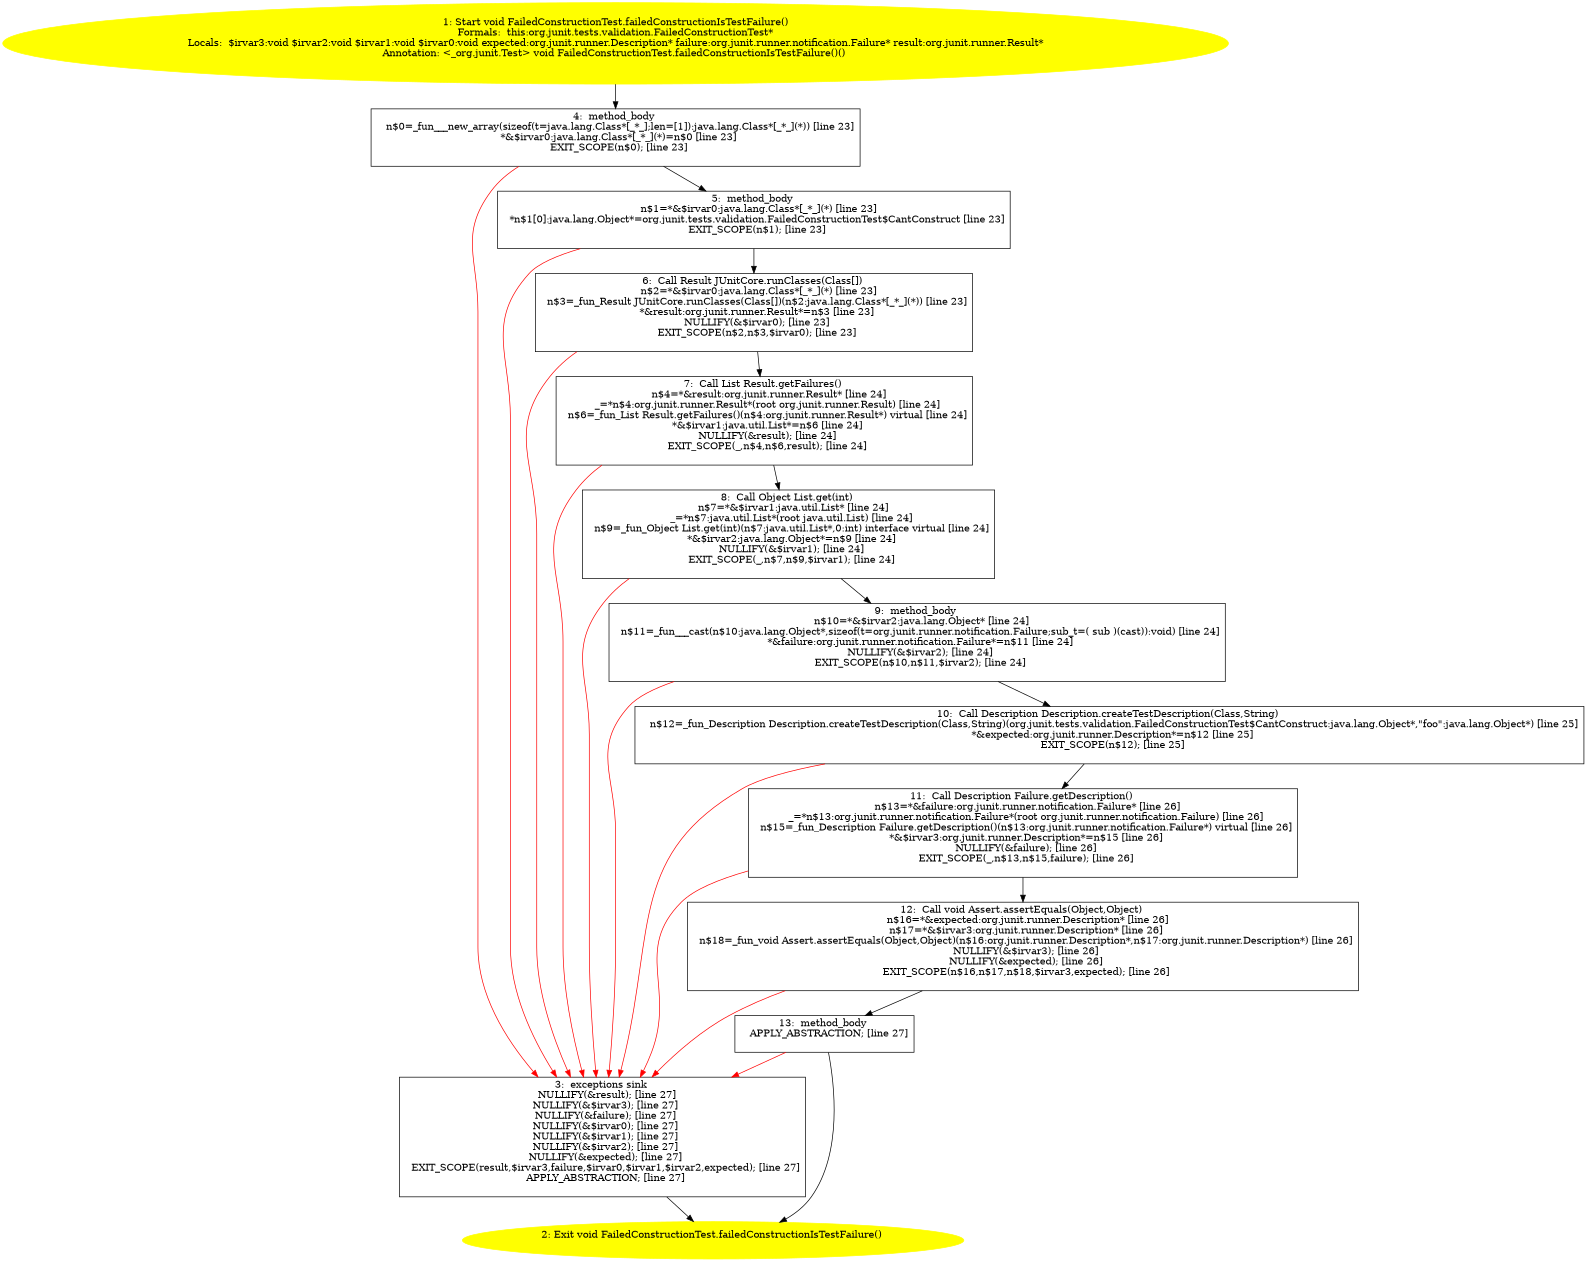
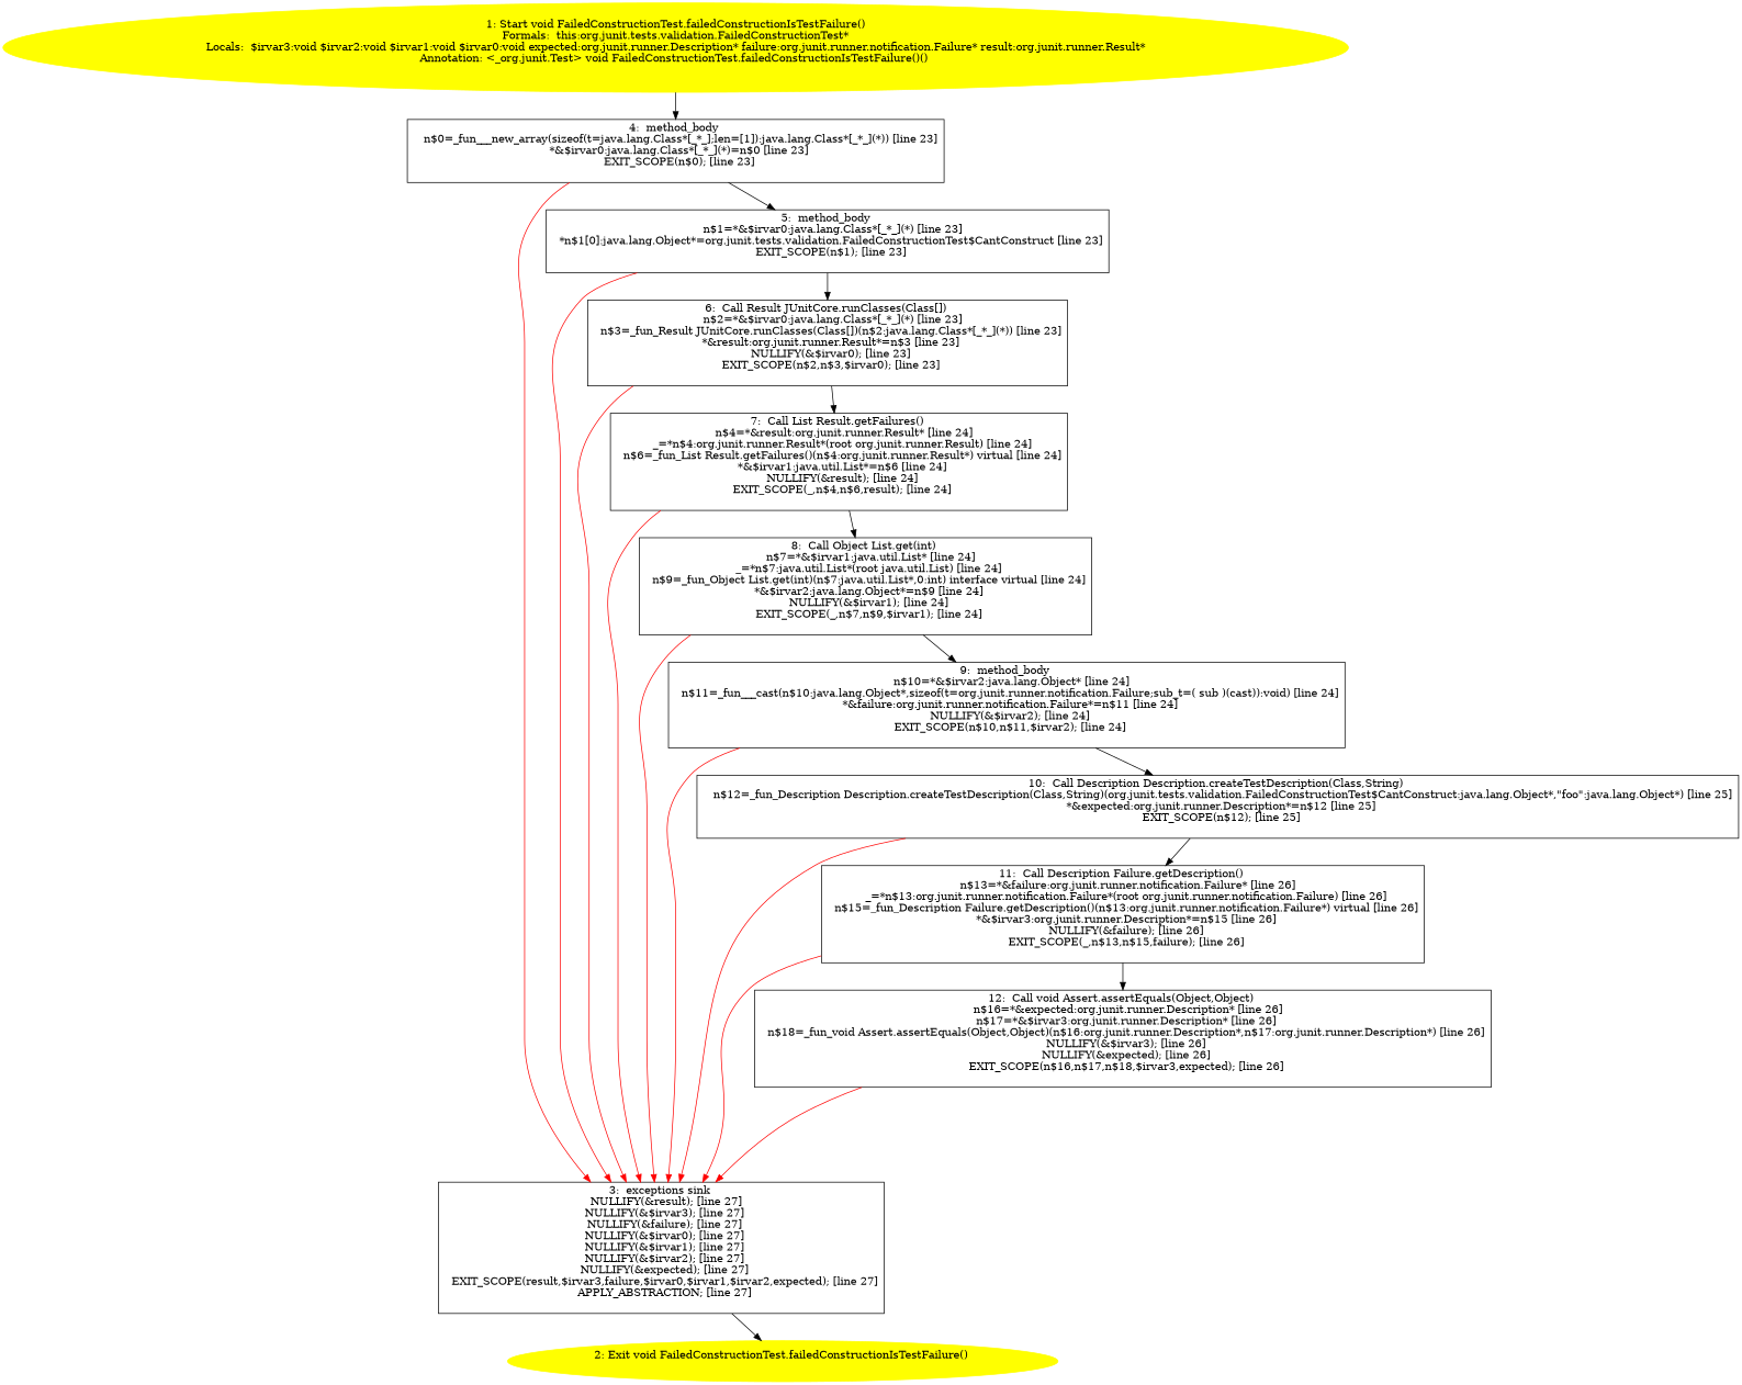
  digraph {
    fontname="DejaVu Serif"
    node [fontname="DejaVu Serif" shape=box]
    edge [fontname="DejaVu Serif"]
    n1 [color=yellow label="1: Start void FailedConstructionTest.failedConstructionIsTestFailure()\nFormals:  this:org.junit.tests.validation.FailedConstructionTest*\nLocals:  $irvar3:void $irvar2:void $irvar1:void $irvar0:void expected:org.junit.runner.Description* failure:org.junit.runner.notification.Failure* result:org.junit.runner.Result*\nAnnotation: <_org.junit.Test> void FailedConstructionTest.failedConstructionIsTestFailure()() \n  " style=filled shape=""]
    n2 [label="4:  method_body \n   n$0=_fun___new_array(sizeof(t=java.lang.Class*[_*_];len=[1]):java.lang.Class*[_*_](*)) [line 23]\n  *&$irvar0:java.lang.Class*[_*_](*)=n$0 [line 23]\n  EXIT_SCOPE(n$0); [line 23]\n "]
    n3 [label="3:  exceptions sink \n   NULLIFY(&result); [line 27]\n  NULLIFY(&$irvar3); [line 27]\n  NULLIFY(&failure); [line 27]\n  NULLIFY(&$irvar0); [line 27]\n  NULLIFY(&$irvar1); [line 27]\n  NULLIFY(&$irvar2); [line 27]\n  NULLIFY(&expected); [line 27]\n  EXIT_SCOPE(result,$irvar3,failure,$irvar0,$irvar1,$irvar2,expected); [line 27]\n  APPLY_ABSTRACTION; [line 27]\n "]
    n4 [label="5:  method_body \n   n$1=*&$irvar0:java.lang.Class*[_*_](*) [line 23]\n  *n$1[0]:java.lang.Object*=org.junit.tests.validation.FailedConstructionTest$CantConstruct [line 23]\n  EXIT_SCOPE(n$1); [line 23]\n "]
    n5 [color=yellow label="2: Exit void FailedConstructionTest.failedConstructionIsTestFailure() \n  " style=filled shape=""]
    n6 [label="6:  Call Result JUnitCore.runClasses(Class[]) \n   n$2=*&$irvar0:java.lang.Class*[_*_](*) [line 23]\n  n$3=_fun_Result JUnitCore.runClasses(Class[])(n$2:java.lang.Class*[_*_](*)) [line 23]\n  *&result:org.junit.runner.Result*=n$3 [line 23]\n  NULLIFY(&$irvar0); [line 23]\n  EXIT_SCOPE(n$2,n$3,$irvar0); [line 23]\n "]
    n7 [label="7:  Call List Result.getFailures() \n   n$4=*&result:org.junit.runner.Result* [line 24]\n  _=*n$4:org.junit.runner.Result*(root org.junit.runner.Result) [line 24]\n  n$6=_fun_List Result.getFailures()(n$4:org.junit.runner.Result*) virtual [line 24]\n  *&$irvar1:java.util.List*=n$6 [line 24]\n  NULLIFY(&result); [line 24]\n  EXIT_SCOPE(_,n$4,n$6,result); [line 24]\n "]
    n8 [label="8:  Call Object List.get(int) \n   n$7=*&$irvar1:java.util.List* [line 24]\n  _=*n$7:java.util.List*(root java.util.List) [line 24]\n  n$9=_fun_Object List.get(int)(n$7:java.util.List*,0:int) interface virtual [line 24]\n  *&$irvar2:java.lang.Object*=n$9 [line 24]\n  NULLIFY(&$irvar1); [line 24]\n  EXIT_SCOPE(_,n$7,n$9,$irvar1); [line 24]\n "]
    n9 [label="9:  method_body \n   n$10=*&$irvar2:java.lang.Object* [line 24]\n  n$11=_fun___cast(n$10:java.lang.Object*,sizeof(t=org.junit.runner.notification.Failure;sub_t=( sub )(cast)):void) [line 24]\n  *&failure:org.junit.runner.notification.Failure*=n$11 [line 24]\n  NULLIFY(&$irvar2); [line 24]\n  EXIT_SCOPE(n$10,n$11,$irvar2); [line 24]\n "]
    n10 [label="10:  Call Description Description.createTestDescription(Class,String) \n   n$12=_fun_Description Description.createTestDescription(Class,String)(org.junit.tests.validation.FailedConstructionTest$CantConstruct:java.lang.Object*,\"foo\":java.lang.Object*) [line 25]\n  *&expected:org.junit.runner.Description*=n$12 [line 25]\n  EXIT_SCOPE(n$12); [line 25]\n "]
    n11 [label="11:  Call Description Failure.getDescription() \n   n$13=*&failure:org.junit.runner.notification.Failure* [line 26]\n  _=*n$13:org.junit.runner.notification.Failure*(root org.junit.runner.notification.Failure) [line 26]\n  n$15=_fun_Description Failure.getDescription()(n$13:org.junit.runner.notification.Failure*) virtual [line 26]\n  *&$irvar3:org.junit.runner.Description*=n$15 [line 26]\n  NULLIFY(&failure); [line 26]\n  EXIT_SCOPE(_,n$13,n$15,failure); [line 26]\n "]
    n12 [label="12:  Call void Assert.assertEquals(Object,Object) \n   n$16=*&expected:org.junit.runner.Description* [line 26]\n  n$17=*&$irvar3:org.junit.runner.Description* [line 26]\n  n$18=_fun_void Assert.assertEquals(Object,Object)(n$16:org.junit.runner.Description*,n$17:org.junit.runner.Description*) [line 26]\n  NULLIFY(&$irvar3); [line 26]\n  NULLIFY(&expected); [line 26]\n  EXIT_SCOPE(n$16,n$17,n$18,$irvar3,expected); [line 26]\n "]
-   n13 [label="13:  method_body \n   APPLY_ABSTRACTION; [line 27]\n "]
    n1 -> n2
    n2 -> n3 [color=red]
    n2 -> n4
    n3 -> n5
    n4 -> n3 [color=red]
    n4 -> n6
    n6 -> n3 [color=red]
    n6 -> n7
    n7 -> n3 [color=red]
    n7 -> n8
    n8 -> n3 [color=red]
    n8 -> n9
    n9 -> n3 [color=red]
    n9 -> n10
    n10 -> n3 [color=red]
    n10 -> n11
    n11 -> n3 [color=red]
    n11 -> n12
    n12 -> n3 [color=red]
-   n12 -> n13
-   n13 -> n3 [color=red]
-   n13 -> n5
  }
